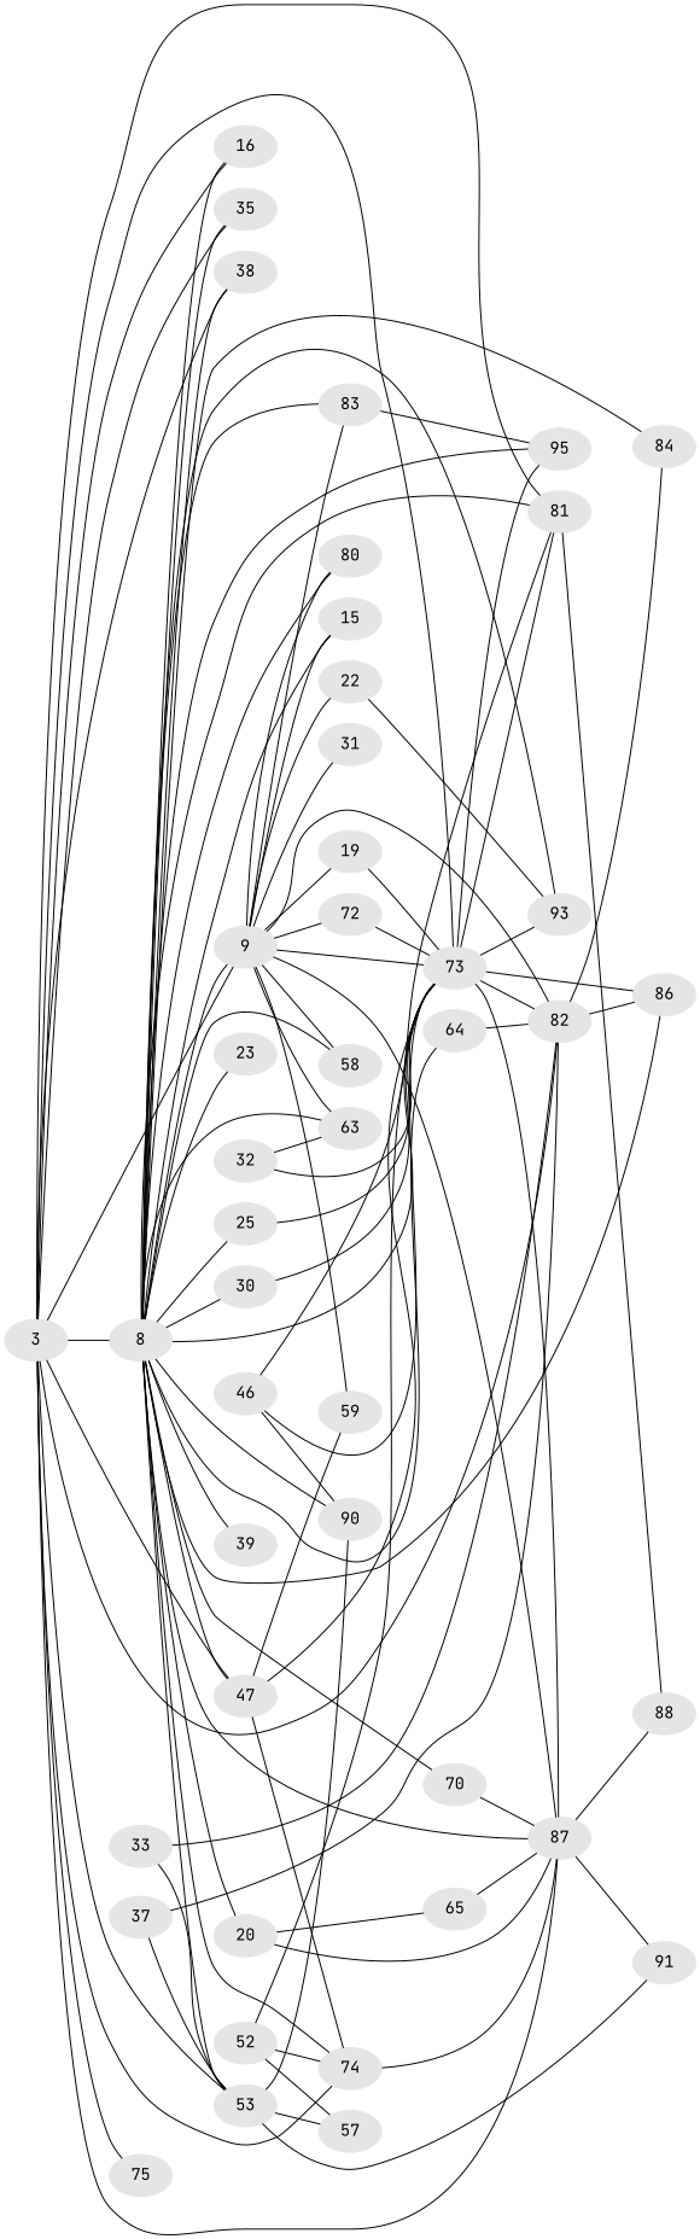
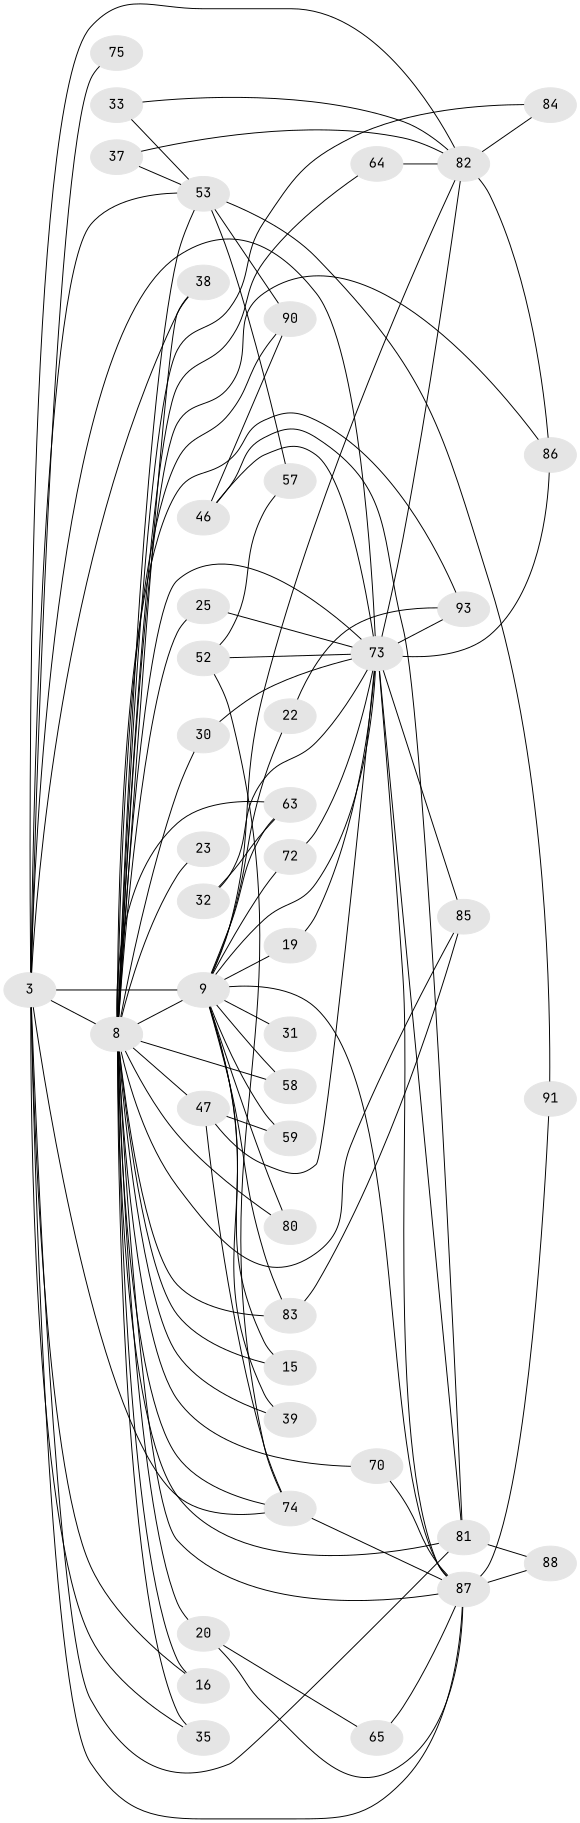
  graph {
    fontname="JetBrains Mono"
    rankdir=LR
    node [color=gray90 fontname="JetBrains Mono" style=filled]
    edge [fontname="JetBrains Mono"]
    3 [super="+1"]
    8 [super="+4"]
    9 [super="+5"]
    16
    35
    38
    47 [super="+34+36+43"]
    53 [super="+42+21"]
    73 [super="+55+6"]
    74 [super="+66+54+61"]
    75
    81 [super="+50+41+77"]
    82 [super="+48+40"]
    87 [super="+45+71"]
    15
    20
    23
    n18 [label=25]
    30
    39
    58
    63 [super="+18"]
    64
    70
    80
    83 [super="+56"]
    84
-   85 [super="+25+62" label=95]
+   85 [super="+25+62"]
    86 [super="+78"]
    90 [super="+89+76"]
    93 [super="+69+79"]
    19
    22
    31
    59
    72
    57
    91
    88
    65
    32
    33
    37
    46 [super="+44"]
    52
    3 -- 8 [weight=4]
    3 -- 9 [weight=4]
    3 -- 16
    3 -- 35
    3 -- 38
-   3 -- 47 [weight=3]
    3 -- 53 [weight=3]
    3 -- 73 [weight=4]
    3 -- 74
    3 -- 75 [weight=2]
    3 -- 81 [weight=2]
    3 -- 82
    3 -- 87 [weight=5]
    8 -- 9 [weight=4]
    8 -- 16
    8 -- 35
    8 -- 38
    8 -- 47 [weight=3]
    8 -- 53 [weight=2]
    8 -- 73 [weight=5]
    8 -- 74
    8 -- 81 [weight=5]
    8 -- 87 [weight=5]
    8 -- 15
    8 -- 20 [weight=2]
    8 -- 23
    8 -- n18
    8 -- 30
    8 -- 39
    8 -- 58
    8 -- 63
    8 -- 64
    8 -- 70
    8 -- 80
    8 -- 83
    8 -- 84
    8 -- 85 [weight=2]
    8 -- 86
    8 -- 90 [weight=3]
    8 -- 93
    9 -- 73 [weight=5]
    9 -- 82
    9 -- 87 [weight=6]
    9 -- 15
+   9 -- 39
    9 -- 58
    9 -- 63 [weight=2]
    9 -- 80
    9 -- 83
    9 -- 19
    9 -- 22 [weight=2]
    9 -- 31 [weight=2]
    9 -- 59
    9 -- 72
    47 -- 73
    47 -- 74
    47 -- 59
    53 -- 90
    53 -- 57
    53 -- 91
    73 -- 81 [weight=2]
    73 -- 82 [weight=4]
    73 -- 87 [weight=5]
    73 -- 85 [weight=2]
    73 -- 86 [weight=2]
    73 -- 93 [weight=3]
    74 -- 87
    81 -- 88
    82 -- 84
    82 -- 86
    87 -- 91
    87 -- 88
    20 -- 87
    20 -- 65
    n18 -- 73
    30 -- 73
    64 -- 82
    70 -- 87
    83 -- 85
    19 -- 73
    22 -- 93
    72 -- 73
    65 -- 87
    32 -- 73
    32 -- 63
    33 -- 53
    33 -- 82
    37 -- 53
    37 -- 82
    46 -- 73
    46 -- 81
    46 -- 90
    52 -- 73 [weight=2]
    52 -- 74
    52 -- 57
  }
